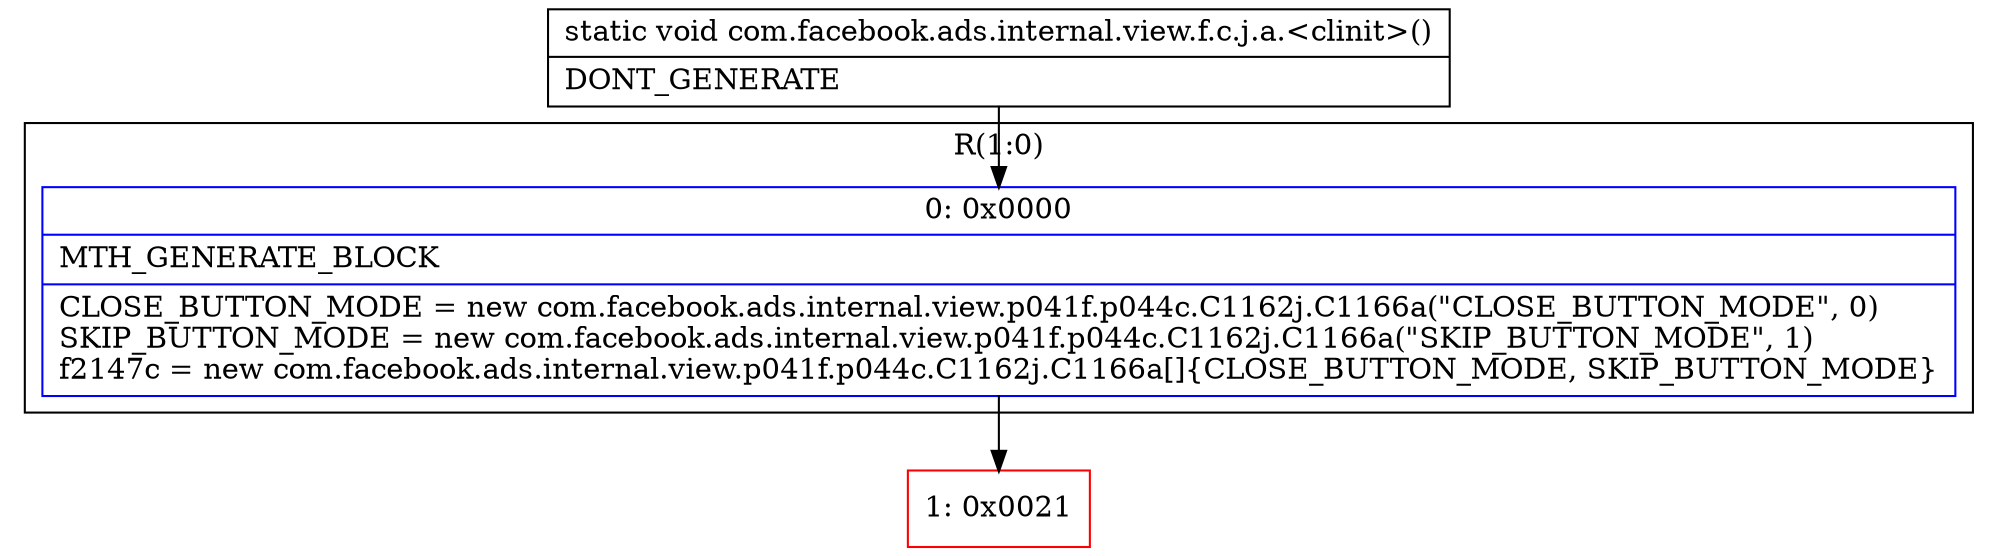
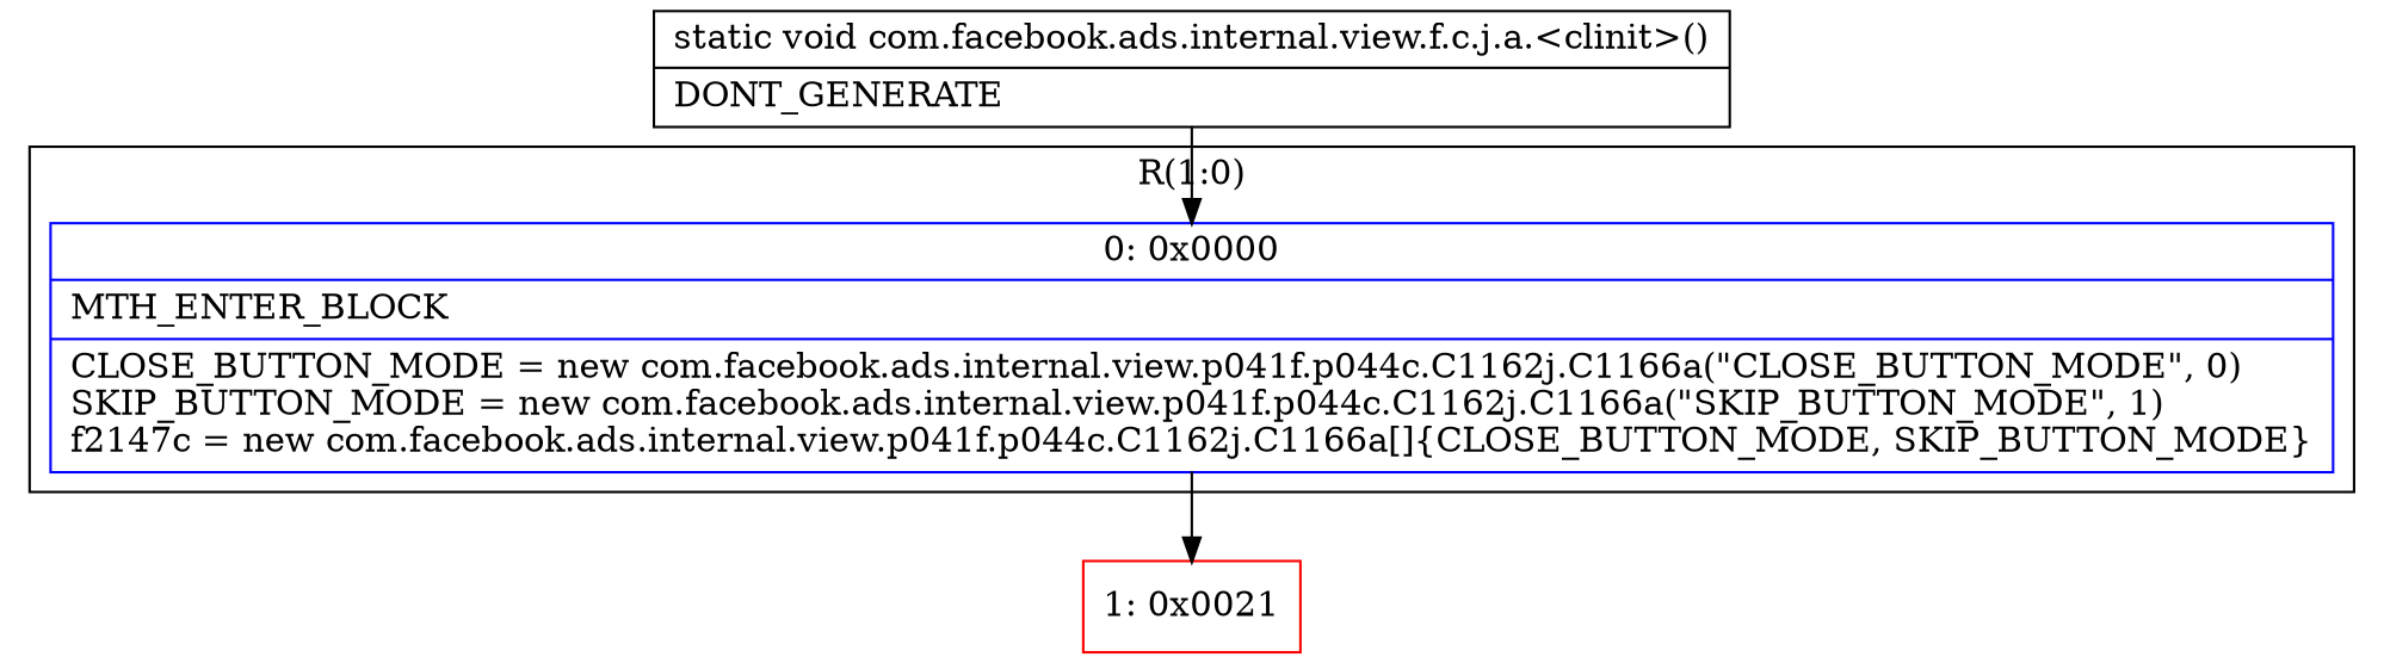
  digraph {
    node [shape=record]
-   n1 [color=blue label="{0\:\ 0x0000|MTH_GENERATE_BLOCK\l|CLOSE_BUTTON_MODE = new com.facebook.ads.internal.view.p041f.p044c.C1162j.C1166a(\"CLOSE_BUTTON_MODE\", 0)\lSKIP_BUTTON_MODE = new com.facebook.ads.internal.view.p041f.p044c.C1162j.C1166a(\"SKIP_BUTTON_MODE\", 1)\lf2147c = new com.facebook.ads.internal.view.p041f.p044c.C1162j.C1166a[]\{CLOSE_BUTTON_MODE, SKIP_BUTTON_MODE\}\l}"]
+   n1 [color=blue label="{0\:\ 0x0000|MTH_ENTER_BLOCK\l|CLOSE_BUTTON_MODE = new com.facebook.ads.internal.view.p041f.p044c.C1162j.C1166a(\"CLOSE_BUTTON_MODE\", 0)\lSKIP_BUTTON_MODE = new com.facebook.ads.internal.view.p041f.p044c.C1162j.C1166a(\"SKIP_BUTTON_MODE\", 1)\lf2147c = new com.facebook.ads.internal.view.p041f.p044c.C1162j.C1166a[]\{CLOSE_BUTTON_MODE, SKIP_BUTTON_MODE\}\l}"]
    n2 [color=red label="{1\:\ 0x0021}"]
    n3 [label="{static void com.facebook.ads.internal.view.f.c.j.a.\<clinit\>()  | DONT_GENERATE\l}"]
    subgraph cluster_1 {
      label="R(1:0)"
      n1
    }
    n1 -> n2
    n3 -> n1
  }
